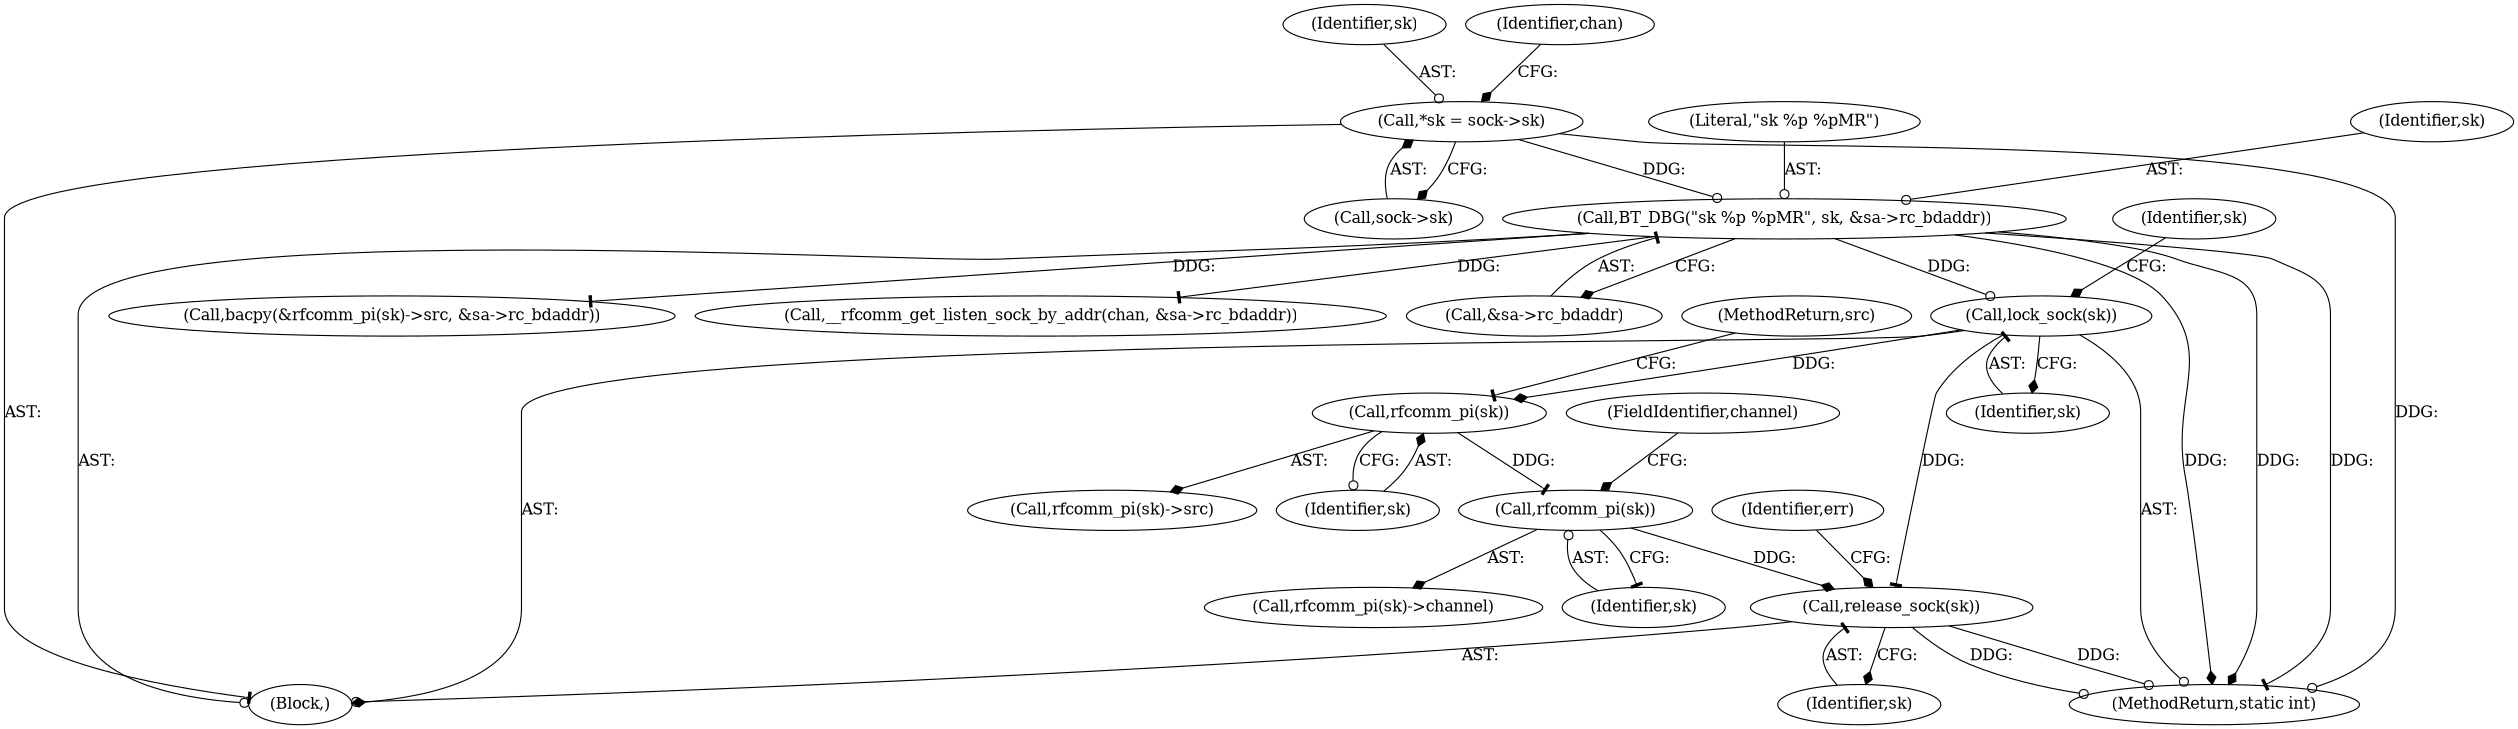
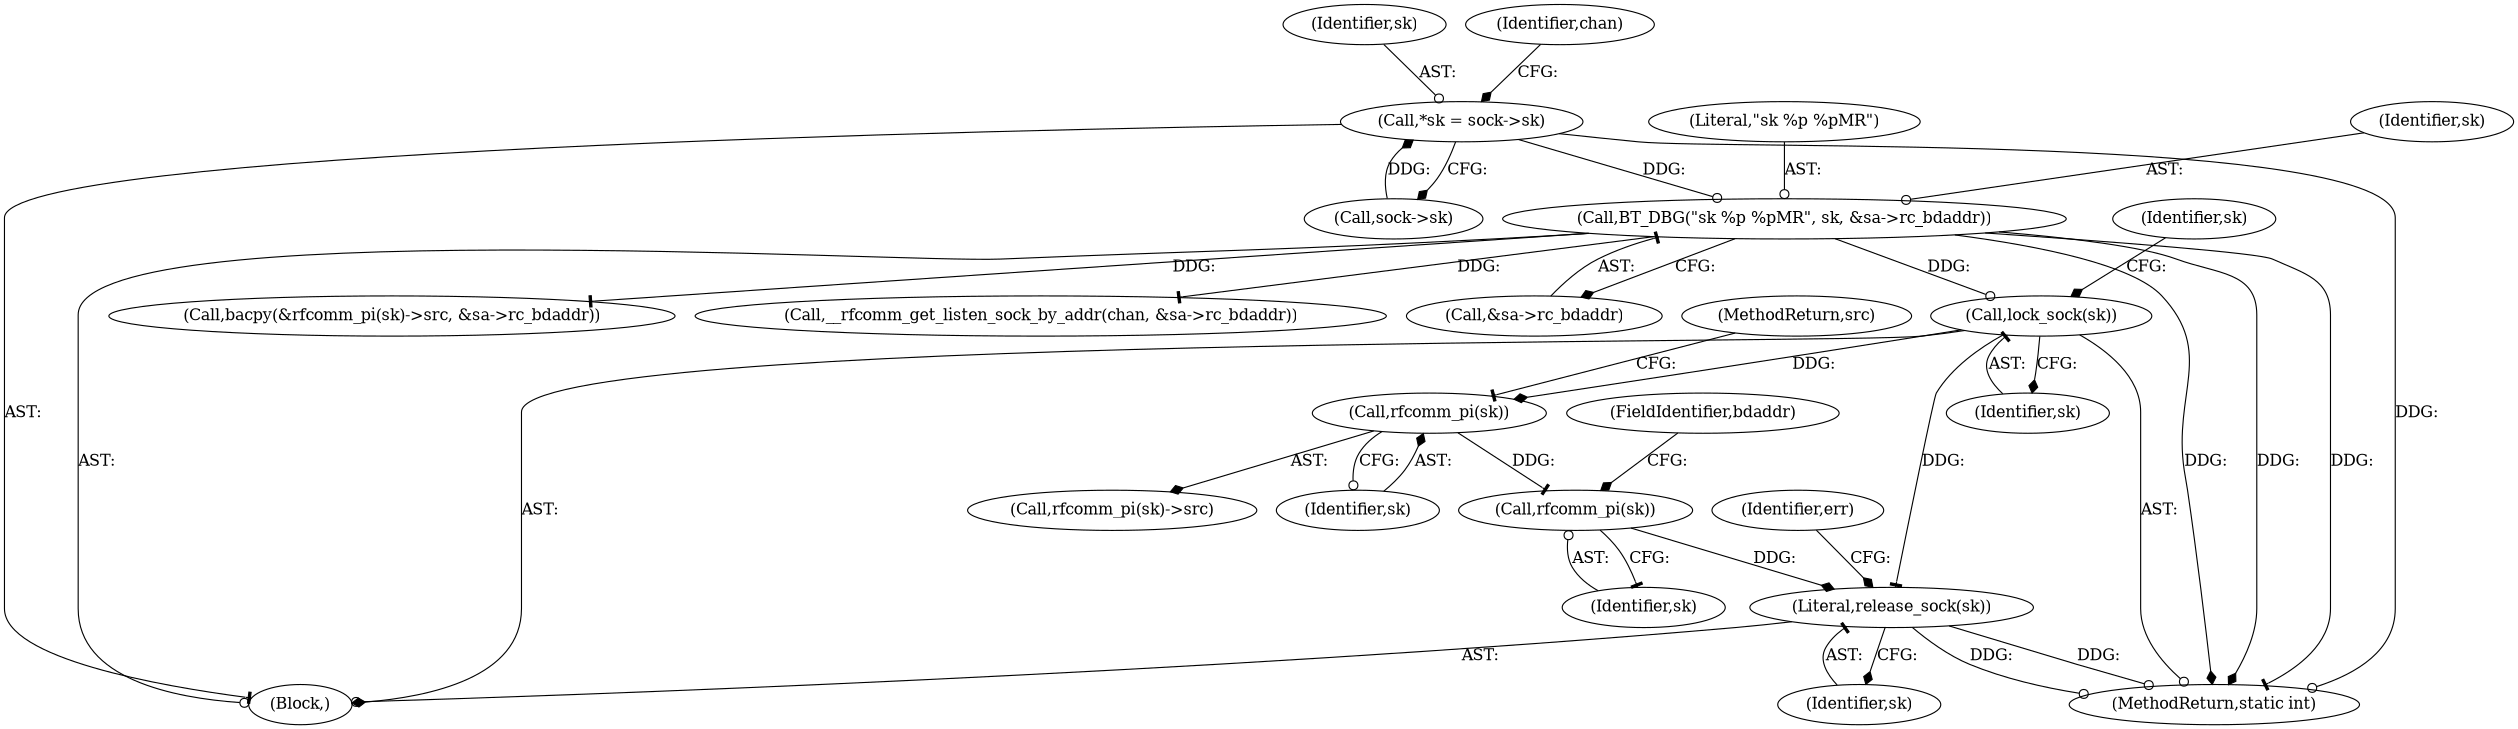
  digraph {
    edge [arrowhead=diamond]
-   n1 [label="(Call,release_sock(sk))"]
+   n1 [label="(Literal,release_sock(sk))"]
    n2 [label="(Block,)"]
    n3 [label="(MethodReturn,static int)"]
    n4 [label="(Identifier,sk)"]
    n5 [label="(Call,lock_sock(sk))"]
    n6 [label="(Call,rfcomm_pi(sk))"]
    n7 [label="(Identifier,sk)"]
    n8 [label="(Call,rfcomm_pi(sk))"]
    n9 [label="(Identifier,sk)"]
    n10 [label="(Call,rfcomm_pi(sk)->src)"]
    n11 [label="(Call,BT_DBG(\"sk %p %pMR\", sk, &sa->rc_bdaddr))"]
    n12 [label="(Call,bacpy(&rfcomm_pi(sk)->src, &sa->rc_bdaddr))"]
    n13 [label="(Call,__rfcomm_get_listen_sock_by_addr(chan, &sa->rc_bdaddr))"]
    n14 [label="(Call,&sa->rc_bdaddr)"]
    n15 [label="(Call,*sk = sock->sk)"]
    n16 [label="(Call,sock->sk)"]
-   n17 [label="(Call,rfcomm_pi(sk)->channel)"]
    n18 [label="(Identifier,sk)"]
    n19 [label="(Identifier,err)"]
    n20 [label="(Identifier,sk)"]
    n21 [label="(Identifier,sk)"]
    n22 [label="(Identifier,chan)"]
    n23 [label="(Literal,\"sk %p %pMR\")"]
    n24 [label="(Identifier,sk)"]
-   n25 [label="(FieldIdentifier,channel)"]
+   n25 [label="(FieldIdentifier,bdaddr)"]
    n26 [label="(MethodReturn,src)"]
    n1 -> n2 [arrowhead=odot label="AST: "]
    n1 -> n3 [arrowhead=odot label="DDG: "]
    n1 -> n3 [arrowhead=odot label="DDG: "]
    n1 -> n4 [label="CFG: "]
    n4 -> n1 [arrowhead=tee label="AST: "]
    n5 -> n1 [arrowhead=tee label="DDG: "]
    n5 -> n2 [label="AST: "]
    n5 -> n3 [arrowhead=odot label="AST: "]
    n5 -> n6 [label="DDG: "]
    n5 -> n7 [label="CFG: "]
    n6 -> n8 [arrowhead=tee label="DDG: "]
    n6 -> n9 [arrowhead=odot label="CFG: "]
    n6 -> n10 [label="AST: "]
    n7 -> n5 [arrowhead=tee label="AST: "]
    n8 -> n1 [label="DDG: "]
-   n8 -> n17 [label="AST: "]
    n8 -> n18 [arrowhead=tee label="CFG: "]
    n9 -> n6 [label="AST: "]
    n11 -> n2 [arrowhead=odot label="AST: "]
    n11 -> n3 [arrowhead=tee label="DDG: "]
    n11 -> n3 [label="DDG: "]
    n11 -> n3 [label="DDG: "]
    n11 -> n5 [arrowhead=odot label="DDG: "]
    n11 -> n12 [arrowhead=tee label="DDG: "]
    n11 -> n13 [arrowhead=tee label="DDG: "]
    n11 -> n14 [label="CFG: "]
    n14 -> n11 [arrowhead=tee label="AST: "]
    n15 -> n2 [arrowhead=tee label="AST: "]
    n15 -> n3 [arrowhead=odot label="DDG: "]
    n15 -> n11 [arrowhead=odot label="DDG: "]
    n15 -> n16 [label="CFG: "]
-   n16 -> n15 [label="AST: "]
+   n16 -> n15 [label="DDG: "]
    n18 -> n8 [arrowhead=odot label="AST: "]
    n19 -> n1 [label="CFG: "]
    n20 -> n15 [arrowhead=odot label="AST: "]
    n21 -> n5 [label="CFG: "]
    n22 -> n15 [label="CFG: "]
    n23 -> n11 [arrowhead=odot label="AST: "]
    n24 -> n11 [arrowhead=odot label="AST: "]
    n25 -> n8 [label="CFG: "]
    n26 -> n6 [arrowhead=tee label="CFG: "]
  }
